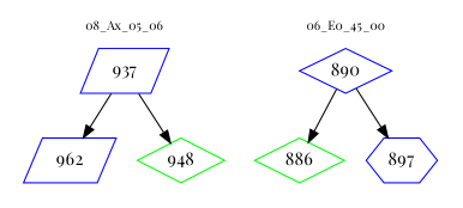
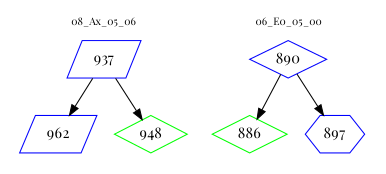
  digraph {
    fontname="Playfair Display"
    node [color=blue fontname="Playfair Display" shape=diamond]
    edge [color=black fontname="Playfair Display"]
    n1 [label=937 shape=parallelogram]
    n2 [label=962 shape=parallelogram]
    n3 [color=green label=948]
    n4 [label=890]
    n5 [color=green label=886]
    n6 [label=897 shape=hexagon]
    subgraph cluster_1 {
      color=white
      fontsize=10
      label="08_Ax_05_06"
      n1
      n2
      n3
    }
    subgraph cluster_2 {
      color=white
      fontsize=10
-     label="06_E0_45_00"
+     label="06_E0_05_00"
      n4
      n5
      n6
    }
    n1 -> n2
    n1 -> n3
    n4 -> n5
    n4 -> n6
  }
